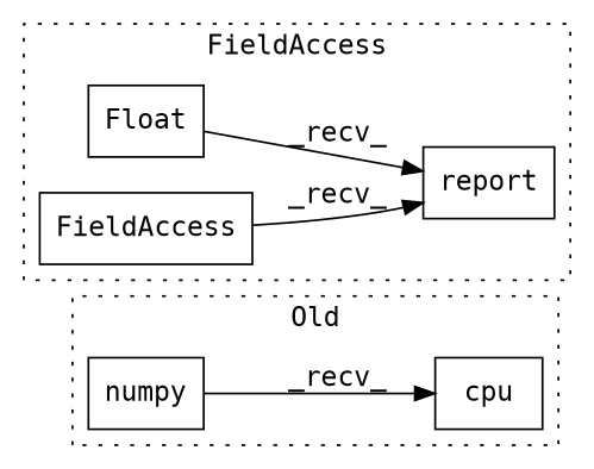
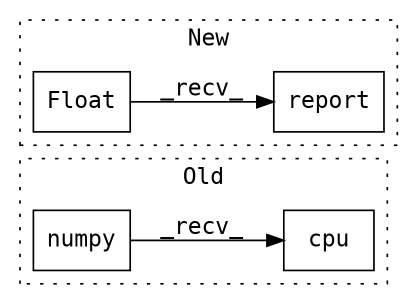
  digraph {
    fontname="DejaVu Sans Mono"
    rankdir=LR
    node [a=32 fontname="DejaVu Sans Mono" shape=box]
    edge [fontname="DejaVu Sans Mono"]
    n1 [l=5 label=cpu s=7790]
    n2 [l=7 label=numpy s=7796]
    n3 [l="6,1" label=Float s="7711,7724"]
    n4 [l="7,1" label=report s="7704,7730"]
-   n5 [a=22 l=18 label=FieldAccess s=7685]
    subgraph cluster_1 {
      label=Old
      style=dotted
      n1
      n2
    }
    subgraph cluster_2 {
-     label=FieldAccess
+     label=New
      style=dotted
      n3
      n4
-     n5
    }
    n2 -> n1 [label=_recv_]
    n3 -> n4 [label=_recv_]
-   n5 -> n4 [label=_recv_]
  }
